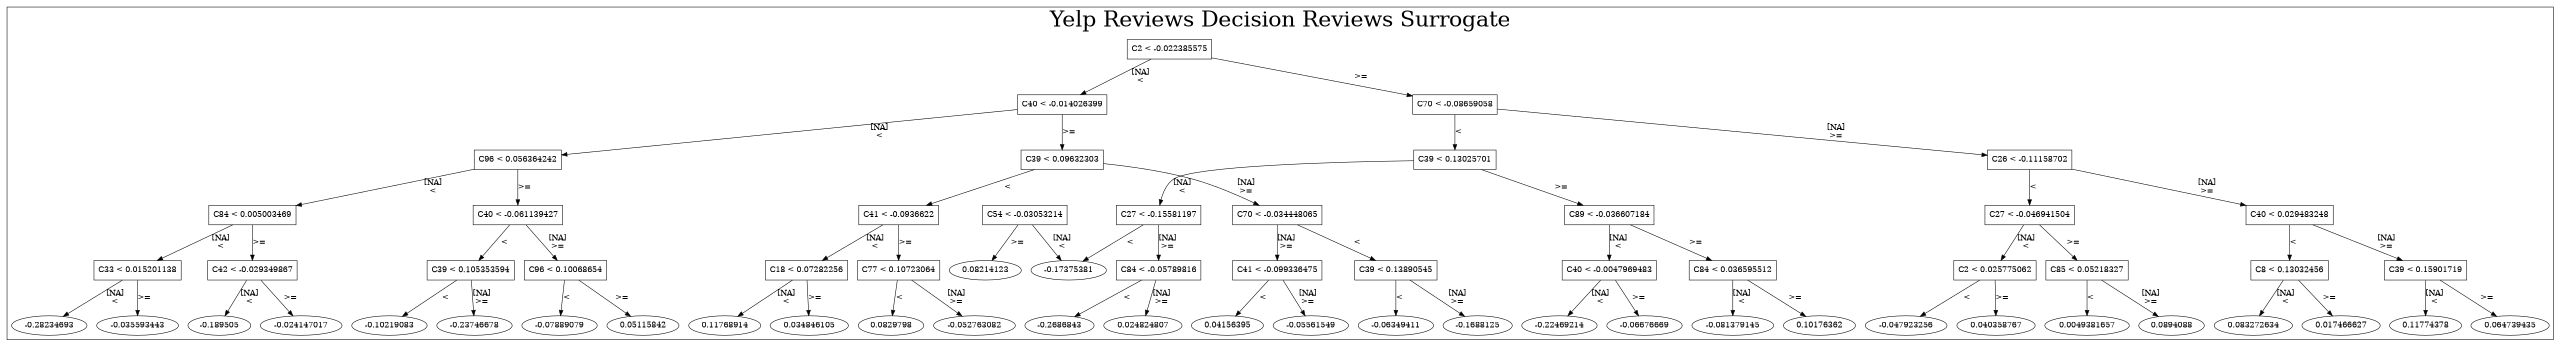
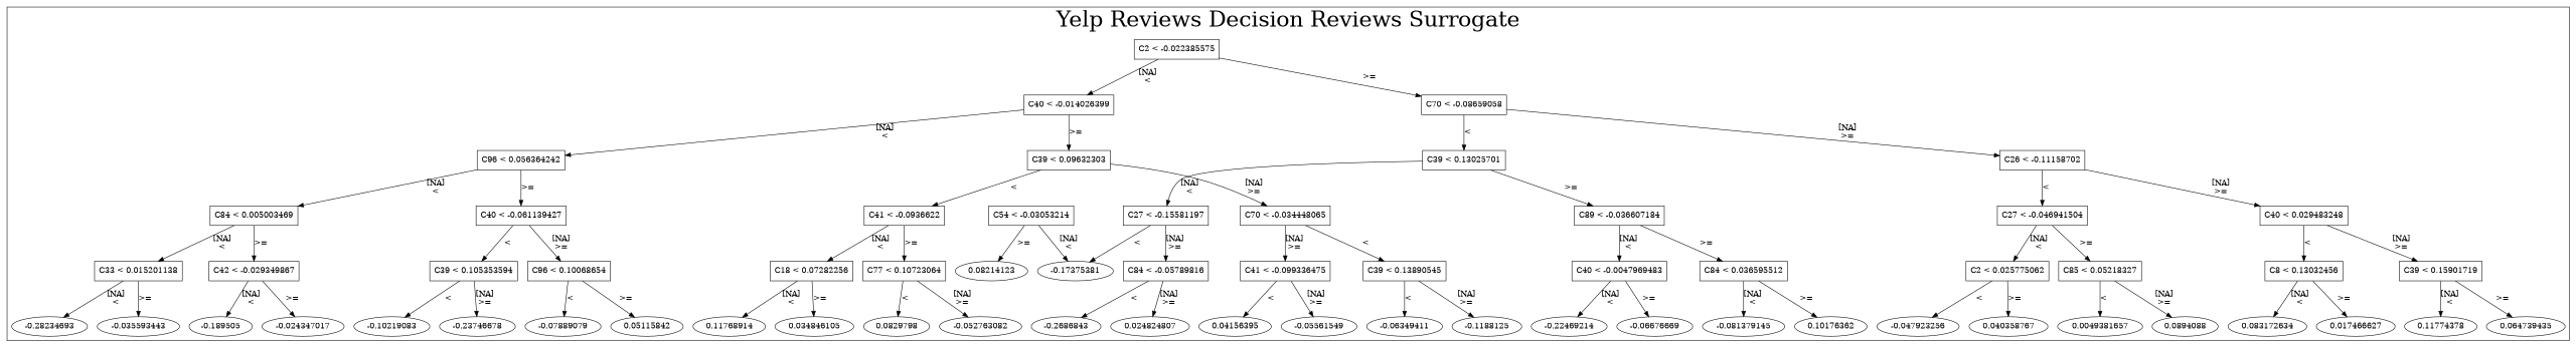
  digraph {
    node [fontsize=14]
    edge [fontsize=14]
    n1 [label="C2 < -0.022385575" shape=box]
    n2 [label="C40 < -0.014026399" shape=box]
    n3 [label="C70 < -0.08659058" shape=box]
    n4 [label="C96 < 0.056364242" shape=box]
    n5 [label="C39 < 0.09632303" shape=box]
    n6 [label="C39 < 0.13025701" shape=box]
    n7 [label="C26 < -0.11158702" shape=box]
    n8 [label="C84 < 0.005003469" shape=box]
    n9 [label="C40 < -0.061139427" shape=box]
    n10 [label="C41 < -0.0936622" shape=box]
    n11 [label="C70 < -0.034448065" shape=box]
    n12 [label="C27 < -0.15581197" shape=box]
    n13 [label="C89 < -0.036607184" shape=box]
    n14 [label="C27 < -0.046941504" shape=box]
    n15 [label="C40 < 0.029483248" shape=box]
    n16 [label="C33 < 0.015201138" shape=box]
    n17 [label="C42 < -0.029349867" shape=box]
    n18 [label="C39 < 0.105353594" shape=box]
    n19 [label="C96 < 0.10068654" shape=box]
    n20 [label="C18 < 0.07282256" shape=box]
    n21 [label="C77 < 0.10723064" shape=box]
    n22 [label="C39 < 0.13890545" shape=box]
    n23 [label="C41 < -0.099336475" shape=box]
    n24 [label="C54 < -0.03053214" shape=box]
    n25 [label="C84 < -0.05789816" shape=box]
    n26 [label="C40 < -0.0047969483" shape=box]
    n27 [label="C84 < 0.036595512" shape=box]
    n28 [label="C2 < 0.025775062" shape=box]
    n29 [label="C85 < 0.05218327" shape=box]
    n30 [label="C8 < 0.13032456" shape=box]
    n31 [label="C39 < 0.15901719" shape=box]
    n32 [label=-0.28234693]
    n33 [label=-0.035593443]
    n34 [label=-0.189505]
-   n35 [label=-0.024147017]
+   n35 [label=-0.024347017]
    n36 [label=-0.10219083]
    n37 [label=-0.23746678]
    n38 [label=-0.07889079]
    n39 [label=0.05115842]
    n40 [label=0.11768914]
    n41 [label=0.034846105]
    n42 [label=0.0829798]
    n43 [label=-0.052763082]
    n44 [label=-0.06349411]
-   n45 [label=-0.1688125]
+   n45 [label=-0.1188125]
    n46 [label=0.04156395]
    n47 [label=-0.05561549]
    n48 [label=-0.17375381]
    n49 [label=0.08214123]
    n50 [label=-0.2686843]
    n51 [label=0.024824807]
    n52 [label=-0.22469214]
    n53 [label=-0.06676669]
    n54 [label=-0.081379145]
    n55 [label=0.10176362]
    n56 [label=-0.047923256]
    n57 [label=0.040358767]
    n58 [label=0.0049381657]
    n59 [label=0.0894088]
-   n60 [label=0.083272634]
+   n60 [label=0.083172634]
    n61 [label=0.017466627]
    n62 [label=0.11774378]
    n63 [label=0.064739435]
    subgraph cluster_1 {
      fontsize=40
      label="Yelp Reviews Decision Reviews Surrogate"
      subgraph sub_2 {
        fontsize=40
        label="Yelp Reviews Decision Tree Surrogate"
        n1
      }
      subgraph sub_3 {
        fontsize=40
        label="Yelp Reviews Decision Tree Surrogate"
        n2
        n3
      }
      subgraph sub_4 {
        fontsize=40
        label="Yelp Reviews Decision Tree Surrogate"
        n4
        n5
        n6
        n7
      }
      subgraph sub_5 {
        fontsize=40
        label="Yelp Reviews Decision Tree Surrogate"
        n8
        n9
        n10
        n11
        n12
        n13
        n14
        n15
      }
      subgraph sub_6 {
        fontsize=40
        label="Yelp Reviews Decision Tree Surrogate"
        n16
        n17
        n18
        n19
        n20
        n21
        n22
        n23
        n24
        n25
        n26
        n27
        n28
        n29
        n30
        n31
      }
      subgraph sub_7 {
        fontsize=40
        label="Yelp Reviews Decision Tree Surrogate"
        n32
        n33
        n34
        n35
        n36
        n37
        n38
        n39
        n40
        n41
        n42
        n43
        n44
        n45
        n46
        n47
        n48
        n49
        n50
        n51
        n52
        n53
        n54
        n55
        n56
        n57
        n58
        n59
        n60
        n61
        n62
        n63
      }
    }
    n1 -> n2 [label="[NA]\n<\n"]
    n1 -> n3 [label=">=\n"]
    n2 -> n4 [label="[NA]\n<\n"]
    n2 -> n5 [label=">=\n"]
    n3 -> n6 [label="<\n"]
    n3 -> n7 [label="[NA]\n>=\n"]
    n4 -> n8 [label="[NA]\n<\n"]
    n4 -> n9 [label=">=\n"]
    n5 -> n10 [label="<\n"]
    n5 -> n11 [label="[NA]\n>=\n"]
    n6 -> n12 [label="[NA]\n<\n"]
    n6 -> n13 [label=">=\n"]
    n7 -> n14 [label="<\n"]
    n7 -> n15 [label="[NA]\n>=\n"]
    n8 -> n16 [label="[NA]\n<\n"]
    n8 -> n17 [label=">=\n"]
    n9 -> n18 [label="<\n"]
    n9 -> n19 [label="[NA]\n>=\n"]
    n10 -> n20 [label="[NA]\n<\n"]
    n10 -> n21 [label=">=\n"]
    n11 -> n22 [label="<\n"]
    n11 -> n23 [label="[NA]\n>=\n"]
    n12 -> n25 [label="[NA]\n>=\n"]
    n12 -> n48 [label="<\n"]
    n13 -> n26 [label="[NA]\n<\n"]
    n13 -> n27 [label=">=\n"]
    n14 -> n28 [label="[NA]\n<\n"]
    n14 -> n29 [label=">=\n"]
    n15 -> n30 [label="<\n"]
    n15 -> n31 [label="[NA]\n>=\n"]
    n16 -> n32 [label="[NA]\n<\n"]
    n16 -> n33 [label=">=\n"]
    n17 -> n34 [label="[NA]\n<\n"]
    n17 -> n35 [label=">=\n"]
    n18 -> n36 [label="<\n"]
    n18 -> n37 [label="[NA]\n>=\n"]
    n19 -> n38 [label="<\n"]
    n19 -> n39 [label=">=\n"]
    n20 -> n40 [label="[NA]\n<\n"]
    n20 -> n41 [label=">=\n"]
    n21 -> n42 [label="<\n"]
    n21 -> n43 [label="[NA]\n>=\n"]
    n22 -> n44 [label="<\n"]
    n22 -> n45 [label="[NA]\n>=\n"]
    n23 -> n46 [label="<\n"]
    n23 -> n47 [label="[NA]\n>=\n"]
    n24 -> n48 [label="[NA]\n<\n"]
    n24 -> n49 [label=">=\n"]
    n25 -> n50 [label="<\n"]
    n25 -> n51 [label="[NA]\n>=\n"]
    n26 -> n52 [label="[NA]\n<\n"]
    n26 -> n53 [label=">=\n"]
    n27 -> n54 [label="[NA]\n<\n"]
    n27 -> n55 [label=">=\n"]
    n28 -> n56 [label="<\n"]
    n28 -> n57 [label=">=\n"]
    n29 -> n58 [label="<\n"]
    n29 -> n59 [label="[NA]\n>=\n"]
    n30 -> n60 [label="[NA]\n<\n"]
    n30 -> n61 [label=">=\n"]
    n31 -> n62 [label="[NA]\n<\n"]
    n31 -> n63 [label=">=\n"]
  }
